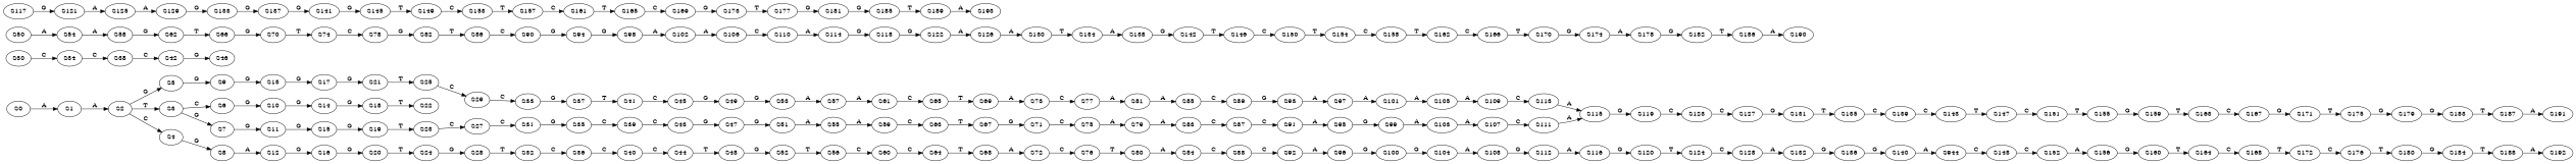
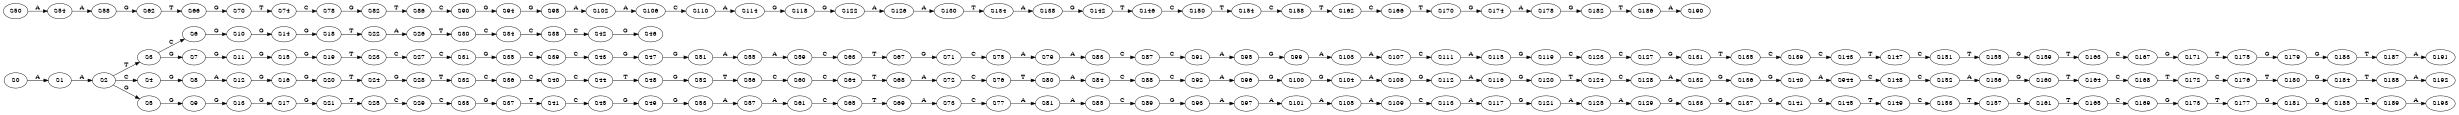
  strict digraph {
    rankdir=LR
    S0
    S1
    S2
    S3
    S4
    S5
    S6
    S7
    S8
    S9
    S10
    S11
    S12
    S13
    S14
    S15
    S16
    S17
    S18
    S19
    S20
    S21
    S22
    S23
    S24
    S25
+   S26
    S27
    S28
    S29
    S30
    S31
    S32
    S33
    S34
    S35
    S36
    S37
    S38
    S39
    S40
    S41
    S42
    S43
    S44
    S45
    S46
    S47
    S48
    S49
    S51
    S52
    S53
    S50
    S54
    S55
    S56
    S57
    S58
    S59
    S60
    S61
    S62
    S63
    S64
    S65
    S66
    S67
    S68
    S69
    S70
    S71
    S72
    S73
    S74
    S75
    S76
    S77
    S78
    S79
    S80
    S81
    S82
    S83
    S84
    S85
    S86
    S87
    S88
    S89
    S90
    S91
    S92
    S93
    S94
    S95
    S96
    S97
    S98
    S99
    S100
    S101
    S102
    S103
    S104
    S105
    S106
    S107
    S108
    S109
    S110
    S111
    S112
    S113
    S114
    S115
    S116
    S117
    S118
    S119
    S120
    S121
    S122
    S123
    S124
    S125
    S126
    S127
    S128
    S129
    S130
    S131
    S132
    S133
    S134
    S135
    S136
    S137
    S138
    S139
    S140
    S141
    S142
    S143
    n145 [label=S944]
    S145
    S146
    S147
    S148
    S149
    S150
    S151
    S152
    S153
    S154
    S155
    S156
    S157
    S158
    S159
    S160
    S161
    S162
    S163
    S164
    S165
    S166
    S167
    S168
    S169
    S170
    S171
    S172
    S173
    S174
    S175
    S176
    S177
    S178
    S179
    S180
    S181
    S182
    S183
    S184
    S185
    S186
    S187
    S188
    S189
    S190
    S191
    S192
    S193
    S0 -> S1 [label=A]
    S1 -> S2 [label=A]
    S2 -> S3 [label=T]
    S2 -> S4 [label=C]
    S2 -> S5 [label=G]
    S3 -> S6 [label=C]
    S3 -> S7 [label=G]
    S4 -> S8 [label=G]
    S5 -> S9 [label=G]
    S6 -> S10 [label=G]
    S7 -> S11 [label=G]
    S8 -> S12 [label=A]
    S9 -> S13 [label=G]
    S10 -> S14 [label=G]
    S11 -> S15 [label=G]
    S12 -> S16 [label=G]
    S13 -> S17 [label=G]
    S14 -> S18 [label=G]
    S15 -> S19 [label=G]
    S16 -> S20 [label=G]
    S17 -> S21 [label=G]
    S18 -> S22 [label=T]
    S19 -> S23 [label=T]
    S20 -> S24 [label=T]
    S21 -> S25 [label=T]
+   S22 -> S26 [label=A]
    S23 -> S27 [label=C]
    S24 -> S28 [label=G]
    S25 -> S29 [label=C]
+   S26 -> S30 [label=T]
    S27 -> S31 [label=C]
    S28 -> S32 [label=T]
    S29 -> S33 [label=C]
    S30 -> S34 [label=C]
    S31 -> S35 [label=G]
    S32 -> S36 [label=C]
    S33 -> S37 [label=G]
    S34 -> S38 [label=C]
    S35 -> S39 [label=C]
    S36 -> S40 [label=C]
    S37 -> S41 [label=T]
    S38 -> S42 [label=C]
    S39 -> S43 [label=C]
    S40 -> S44 [label=C]
    S41 -> S45 [label=C]
    S42 -> S46 [label=G]
    S43 -> S47 [label=G]
    S44 -> S48 [label=T]
    S45 -> S49 [label=G]
    S47 -> S51 [label=G]
    S48 -> S52 [label=G]
    S49 -> S53 [label=G]
    S51 -> S55 [label=A]
    S52 -> S56 [label=T]
    S53 -> S57 [label=A]
    S50 -> S54 [label=A]
    S54 -> S58 [label=A]
    S55 -> S59 [label=A]
    S56 -> S60 [label=C]
    S57 -> S61 [label=A]
    S58 -> S62 [label=G]
    S59 -> S63 [label=C]
    S60 -> S64 [label=C]
    S61 -> S65 [label=C]
    S62 -> S66 [label=T]
    S63 -> S67 [label=T]
    S64 -> S68 [label=T]
    S65 -> S69 [label=T]
    S66 -> S70 [label=G]
    S67 -> S71 [label=G]
    S68 -> S72 [label=A]
    S69 -> S73 [label=A]
    S70 -> S74 [label=T]
    S71 -> S75 [label=C]
    S72 -> S76 [label=C]
    S73 -> S77 [label=C]
    S74 -> S78 [label=C]
    S75 -> S79 [label=A]
    S76 -> S80 [label=T]
    S77 -> S81 [label=A]
    S78 -> S82 [label=G]
    S79 -> S83 [label=A]
    S80 -> S84 [label=A]
    S81 -> S85 [label=A]
    S82 -> S86 [label=T]
    S83 -> S87 [label=C]
    S84 -> S88 [label=C]
    S85 -> S89 [label=C]
    S86 -> S90 [label=C]
    S87 -> S91 [label=C]
    S88 -> S92 [label=C]
    S89 -> S93 [label=G]
    S90 -> S94 [label=G]
    S91 -> S95 [label=A]
    S92 -> S96 [label=A]
    S93 -> S97 [label=A]
    S94 -> S98 [label=G]
    S95 -> S99 [label=G]
    S96 -> S100 [label=G]
    S97 -> S101 [label=A]
    S98 -> S102 [label=A]
    S99 -> S103 [label=A]
    S100 -> S104 [label=G]
    S101 -> S105 [label=A]
    S102 -> S106 [label=A]
    S103 -> S107 [label=A]
    S104 -> S108 [label=A]
    S105 -> S109 [label=A]
    S106 -> S110 [label=C]
    S107 -> S111 [label=C]
    S108 -> S112 [label=G]
    S109 -> S113 [label=C]
    S110 -> S114 [label=A]
    S111 -> S115 [label=A]
    S112 -> S116 [label=A]
-   S113 -> S115 [label=A]
+   S113 -> S117 [label=A]
    S114 -> S118 [label=G]
    S115 -> S119 [label=G]
    S116 -> S120 [label=G]
    S117 -> S121 [label=G]
    S118 -> S122 [label=G]
    S119 -> S123 [label=C]
    S120 -> S124 [label=T]
    S121 -> S125 [label=A]
    S122 -> S126 [label=A]
    S123 -> S127 [label=C]
    S124 -> S128 [label=C]
    S125 -> S129 [label=A]
    S126 -> S130 [label=A]
    S127 -> S131 [label=G]
    S128 -> S132 [label=A]
    S129 -> S133 [label=G]
    S130 -> S134 [label=T]
    S131 -> S135 [label=T]
    S132 -> S136 [label=G]
    S133 -> S137 [label=G]
    S134 -> S138 [label=A]
    S135 -> S139 [label=C]
    S136 -> S140 [label=G]
    S137 -> S141 [label=G]
    S138 -> S142 [label=G]
    S139 -> S143 [label=C]
    S140 -> n145 [label=A]
    S141 -> S145 [label=G]
    S142 -> S146 [label=T]
    S143 -> S147 [label=T]
    n145 -> S148 [label=C]
    S145 -> S149 [label=T]
    S146 -> S150 [label=C]
    S147 -> S151 [label=C]
    S148 -> S152 [label=C]
    S149 -> S153 [label=C]
    S150 -> S154 [label=T]
    S151 -> S155 [label=T]
    S152 -> S156 [label=A]
    S153 -> S157 [label=T]
    S154 -> S158 [label=C]
    S155 -> S159 [label=G]
    S156 -> S160 [label=G]
    S157 -> S161 [label=C]
    S158 -> S162 [label=T]
    S159 -> S163 [label=T]
    S160 -> S164 [label=T]
    S161 -> S165 [label=T]
    S162 -> S166 [label=C]
    S163 -> S167 [label=C]
    S164 -> S168 [label=C]
    S165 -> S169 [label=C]
    S166 -> S170 [label=T]
    S167 -> S171 [label=G]
    S168 -> S172 [label=T]
    S169 -> S173 [label=G]
    S170 -> S174 [label=G]
    S171 -> S175 [label=T]
    S172 -> S176 [label=C]
    S173 -> S177 [label=T]
    S174 -> S178 [label=A]
    S175 -> S179 [label=G]
    S176 -> S180 [label=T]
    S177 -> S181 [label=G]
    S178 -> S182 [label=G]
    S179 -> S183 [label=G]
    S180 -> S184 [label=G]
    S181 -> S185 [label=G]
    S182 -> S186 [label=T]
    S183 -> S187 [label=T]
    S184 -> S188 [label=T]
    S185 -> S189 [label=T]
    S186 -> S190 [label=A]
    S187 -> S191 [label=A]
    S188 -> S192 [label=A]
    S189 -> S193 [label=A]
  }
